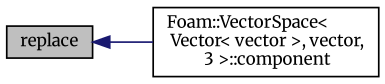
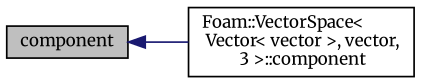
  digraph {
    rankdir=LR
    fontname=Merriweather
    node [color=black fontname=Merriweather fontsize=10 shape=record]
-   n1 [fillcolor=grey75 fontcolor=black height=0.2 label=replace style=filled width=0.4]
+   n1 [fillcolor=grey75 fontcolor=black height=0.2 label=component style=filled width=0.4]
    n2 [height=0.2 label="Foam::VectorSpace\<\l Vector\< vector \>, vector,\l 3 \>::component" width=0.4]
    n1 -> n2 [color=midnightblue dir=back fontname=Merriweather fontsize=10 labelfontname=FreeSans labelfontsize=10 style=solid]
  }
